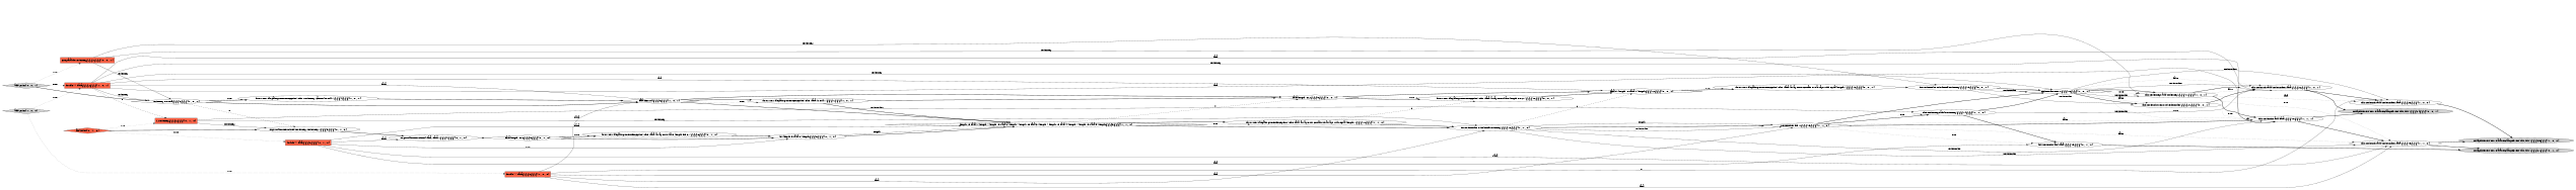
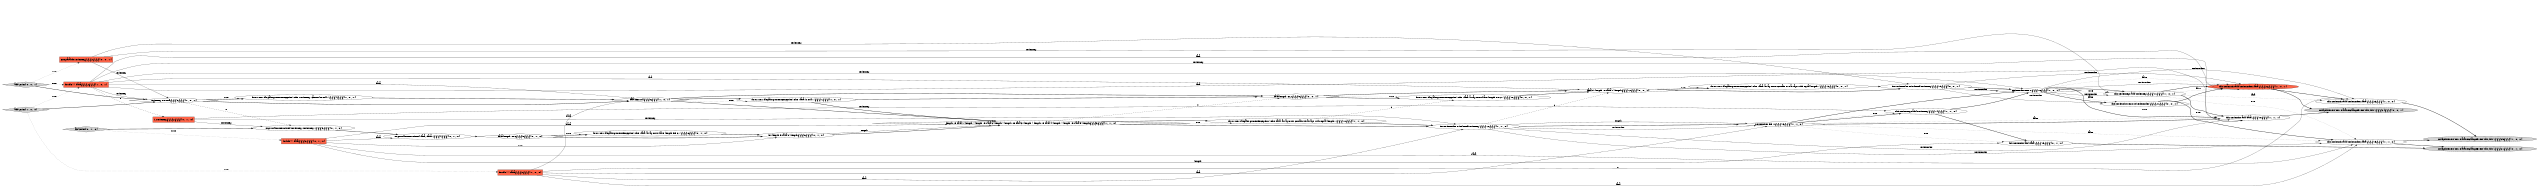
  digraph {
    rankdir=LR
    node [fillcolor=white shape=ellipse style=filled]
    edge [style=bold]
    n1 [fillcolor=lightgray label="notifyListeners(new DatasetChangeEvent(this,this))@@@25@@@['1', '0', '0']"]
    n2 [label="this.seriesKeys.add(seriesKey)@@@14@@@['1', '1', '0']"]
    n3 [label="seriesIndex == -1@@@16@@@['1', '0', '1']" shape=diamond]
    n4 [label="this.seriesList.add(data)@@@15@@@['0', '1', '0']"]
    n5 [label="this.seriesList.remove(seriesIndex)@@@21@@@['0', '0', '1']"]
-   n6 [label="this.seriesList.add(seriesIndex,data)@@@22@@@['1', '0', '1']"]
+   n6 [fillcolor=tomato label="this.seriesList.add(seriesIndex,data)@@@22@@@['1', '0', '1']"]
    n7 [label="this.seriesList.add(seriesIndex,data)@@@23@@@['1', '0', '0']"]
    n8 [label="this.seriesKeys.add(seriesKey)@@@17@@@['1', '0', '1']"]
    n9 [label="this.seriesList.add(data)@@@18@@@['1', '1', '1']"]
    n10 [fillcolor=lightgray label="notifyListeners(new DatasetChangeEvent(this,this))@@@21@@@['0', '1', '0']"]
    n11 [fillcolor=lightgray label="addSeries['0', '0', '1']" shape=diamond]
    n12 [fillcolor=tomato label="Comparable seriesKey@@@2@@@['0', '0', '1']" shape=box]
    n13 [fillcolor=tomato label="double(((( data@@@2@@@['1', '0', '1']" shape=box]
    n14 [label="seriesKey == null@@@3@@@['1', '0', '1']" shape=diamond]
    n15 [label="int seriesIndex = indexOf(seriesKey)@@@15@@@['0', '0', '1']"]
    n16 [fillcolor=tomato label="S seriesKey@@@2@@@['0', '1', '0']" shape=box]
    n17 [label="data == null@@@6@@@['1', '0', '1']" shape=diamond]
    n18 [label="data(0(.length != data(1(.length@@@12@@@['0', '0', '1']" shape=diamond]
    n19 [label="Args.nullNotPermitted(seriesKey,\"seriesKey\")@@@3@@@['0', '1', '0']"]
    n20 [label="throw new IllegalArgumentException(\"The 'seriesKey' cannot be null.\")@@@4@@@['1', '0', '1']"]
    n21 [label="int seriesIndex = indexOf(seriesKey)@@@12@@@['1', '1', '0']"]
    n22 [label="this.seriesList.add(seriesIndex,data)@@@19@@@['1', '1', '0']"]
    n23 [label="seriesIndex == -1@@@13@@@['1', '1', '0']" shape=diamond]
    n24 [label="Args.nullNotPermitted(data,\"data\")@@@4@@@['0', '1', '0']"]
    n25 [fillcolor=lightgray label="notifyListeners(new DatasetChangeEvent(this,this))@@@24@@@['0', '0', '1']"]
    n26 [fillcolor=tomato label="double(((( data@@@2@@@['0', '1', '0']" shape=box]
    n27 [label="length != data(1(.length || length != data(2(.length || length != data(3(.length || length != data(4(.length || length != data(5(.length@@@9@@@['1', '1', '0']" shape=diamond]
    n28 [label="int length = data(0(.length@@@8@@@['0', '1', '0']"]
    n29 [label="data.length != 6@@@5@@@['0', '1', '0']" shape=diamond]
    n30 [label="data.length != 2@@@9@@@['0', '0', '1']" shape=diamond]
    n31 [label="throw new IllegalArgumentException(\"The 'data' array must contain six arrays with equal length.\")@@@10@@@['1', '1', '0']"]
    n32 [label="throw new IllegalArgumentException(\"The 'data' array must have length == 6.\")@@@6@@@['0', '1', '0']"]
    n33 [label="throw new IllegalArgumentException(\"The 'data' is null.\")@@@7@@@['1', '0', '1']"]
    n34 [label="throw new IllegalArgumentException(\"The 'data' array must contain two arrays with equal length.\")@@@13@@@['0', '0', '1']"]
    n35 [label="throw new IllegalArgumentException(\"The 'data' array must have length == 2.\")@@@10@@@['0', '0', '1']"]
    n36 [fillcolor=lightgray label="addSeries['1', '0', '0']" shape=diamond]
    n37 [fillcolor=tomato label="double(((( data@@@2@@@['1', '0', '0']" shape=box]
-   n38 [fillcolor=tomato label="addSeries['0', '1', '0']" shape=diamond]
+   n38 [fillcolor=lightgray label="addSeries['0', '1', '0']" shape=diamond]
    n2 -> n3
    n2 -> n4
    n3 -> n5 [label=false style=dotted]
    n3 -> n5
    n3 -> n6 [label=seriesIndex style=solid]
    n3 -> n6 [label=false style=dotted]
    n3 -> n7 [label=seriesIndex style=solid]
    n3 -> n8 [label=true style=dotted]
    n3 -> n8 [label=seriesIndex style=solid]
    n3 -> n8
-   n3 -> n9 [label=true style=dotted]
+   n3 -> n9 [label=true]
    n4 -> n10
    n5 -> n6
    n6 -> n7
    n6 -> n25
    n7 -> n1
    n8 -> n6
    n8 -> n6 [label=false style=dotted]
    n8 -> n7 [label=data style=dotted]
    n8 -> n9 [label=true style=dotted]
    n8 -> n9
    n8 -> n22 [label=true style=dotted]
-   n9 -> n22
+   n5 -> n22
    n9 -> n25
    n11 -> n12 [label=true style=dotted]
    n11 -> n13 [label=true style=dotted]
    n11 -> n14
    n12 -> n8 [label=seriesKey style=solid]
    n12 -> n14 [label=seriesKey style=solid]
    n12 -> n15 [label=seriesKey style=solid]
    n13 -> n3 [label=seriesKey style=solid]
    n13 -> n6 [label=data style=solid]
    n13 -> n9 [label=seriesKey style=solid]
    n13 -> n9 [label=data style=solid]
    n13 -> n14 [label=seriesKey style=solid]
    n13 -> n16 [label=0 style=dashed]
    n13 -> n17 [label=data style=solid]
    n13 -> n18 [label=data style=solid]
    n14 -> n17
    n14 -> n19 [label=0 style=dashed]
    n14 -> n20 [label=true style=dotted]
    n14 -> n20
    n15 -> n3 [label=seriesIndex style=solid]
    n15 -> n3
    n15 -> n5 [label=seriesIndex style=solid]
-   n2 -> n6 [label=seriesIndex style=solid]
-   n16 -> n2 [label=seriesIndex style=solid]
+   n15 -> n6 [label=seriesIndex style=solid]
+   n16 -> n2 [label=seriesKey style=solid]
    n16 -> n19 [label=seriesKey style=solid]
    n16 -> n21 [label=seriesKey style=solid]
    n17 -> n27
    n17 -> n30
    n17 -> n33
    n17 -> n33 [label=true style=dotted]
+   n18 -> n15
    n18 -> n34
    n18 -> n34 [label=true style=dotted]
    n19 -> n24
    n20 -> n17
    n21 -> n9 [label=seriesIndex style=solid]
    n21 -> n18 [label=0 style=dashed]
    n21 -> n22 [label=seriesIndex style=solid]
    n21 -> n23 [label=length style=solid]
    n21 -> n23
    n21 -> n23 [label=seriesIndex style=solid]
    n22 -> n1
    n22 -> n10
    n23 -> n2
    n23 -> n2 [label=true style=dotted]
    n23 -> n3
    n23 -> n4 [label=true style=dotted]
    n23 -> n9 [label=false style=dotted]
    n23 -> n9
    n23 -> n22 [label=false style=dotted]
    n24 -> n29
-   n26 -> n4 [label=data style=solid]
+   n26 -> n4 [label=length style=solid]
    n26 -> n22 [label=data style=solid]
    n26 -> n24 [label=data style=solid]
    n26 -> n27 [label=data style=solid]
    n26 -> n28 [label=true style=solid]
    n27 -> n21
    n27 -> n30 [label=0 style=dashed]
    n27 -> n31
    n27 -> n31 [label=true style=dotted]
    n28 -> n27
    n28 -> n27 [label=length style=solid]
    n29 -> n28
    n29 -> n32
    n29 -> n32 [label=true style=dotted]
    n30 -> n18
    n30 -> n35
    n30 -> n35 [label=true style=dotted]
    n31 -> n21
    n31 -> n35 [label=0 style=dashed]
    n32 -> n28
    n33 -> n27
    n33 -> n30
    n34 -> n15
    n35 -> n18
    n36 -> n13 [label=true style=dotted]
+   n36 -> n14
    n36 -> n37 [label=true style=dotted]
    n37 -> n7 [label=0 style=solid]
    n37 -> n17 [label=data style=solid]
    n37 -> n21 [label=data style=solid]
    n37 -> n22 [label=data style=solid]
    n37 -> n23 [label=data style=solid]
-   n38 -> n16 [label=true style=dotted]
    n38 -> n19
    n38 -> n26 [label=true style=dotted]
  }
